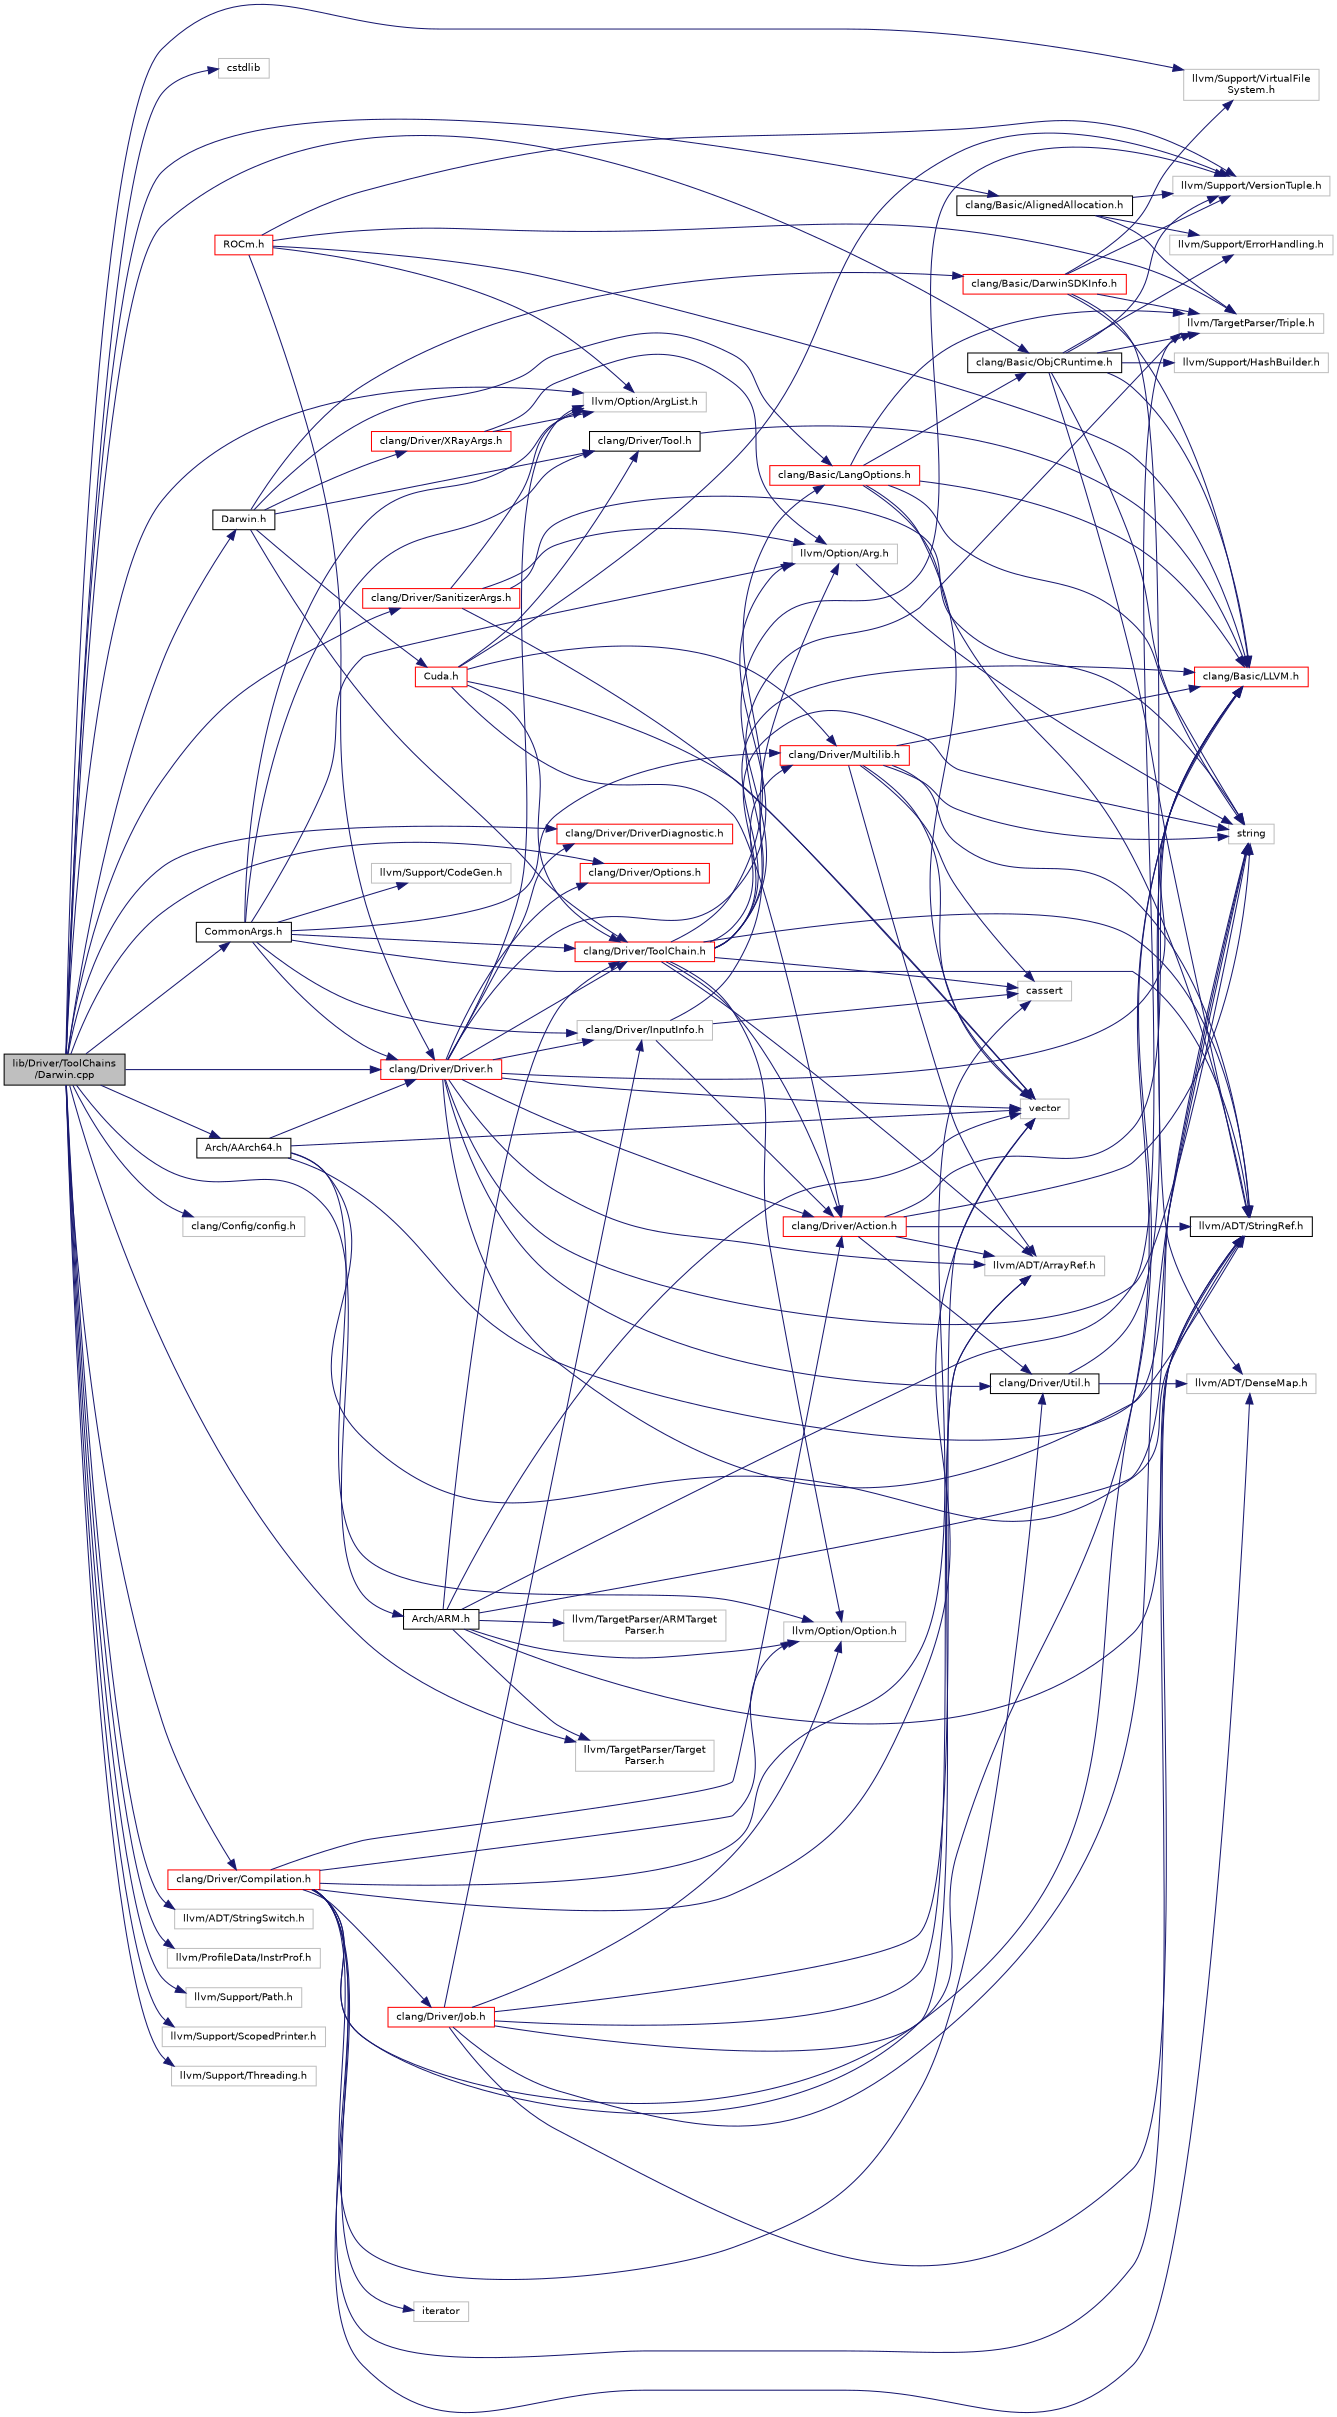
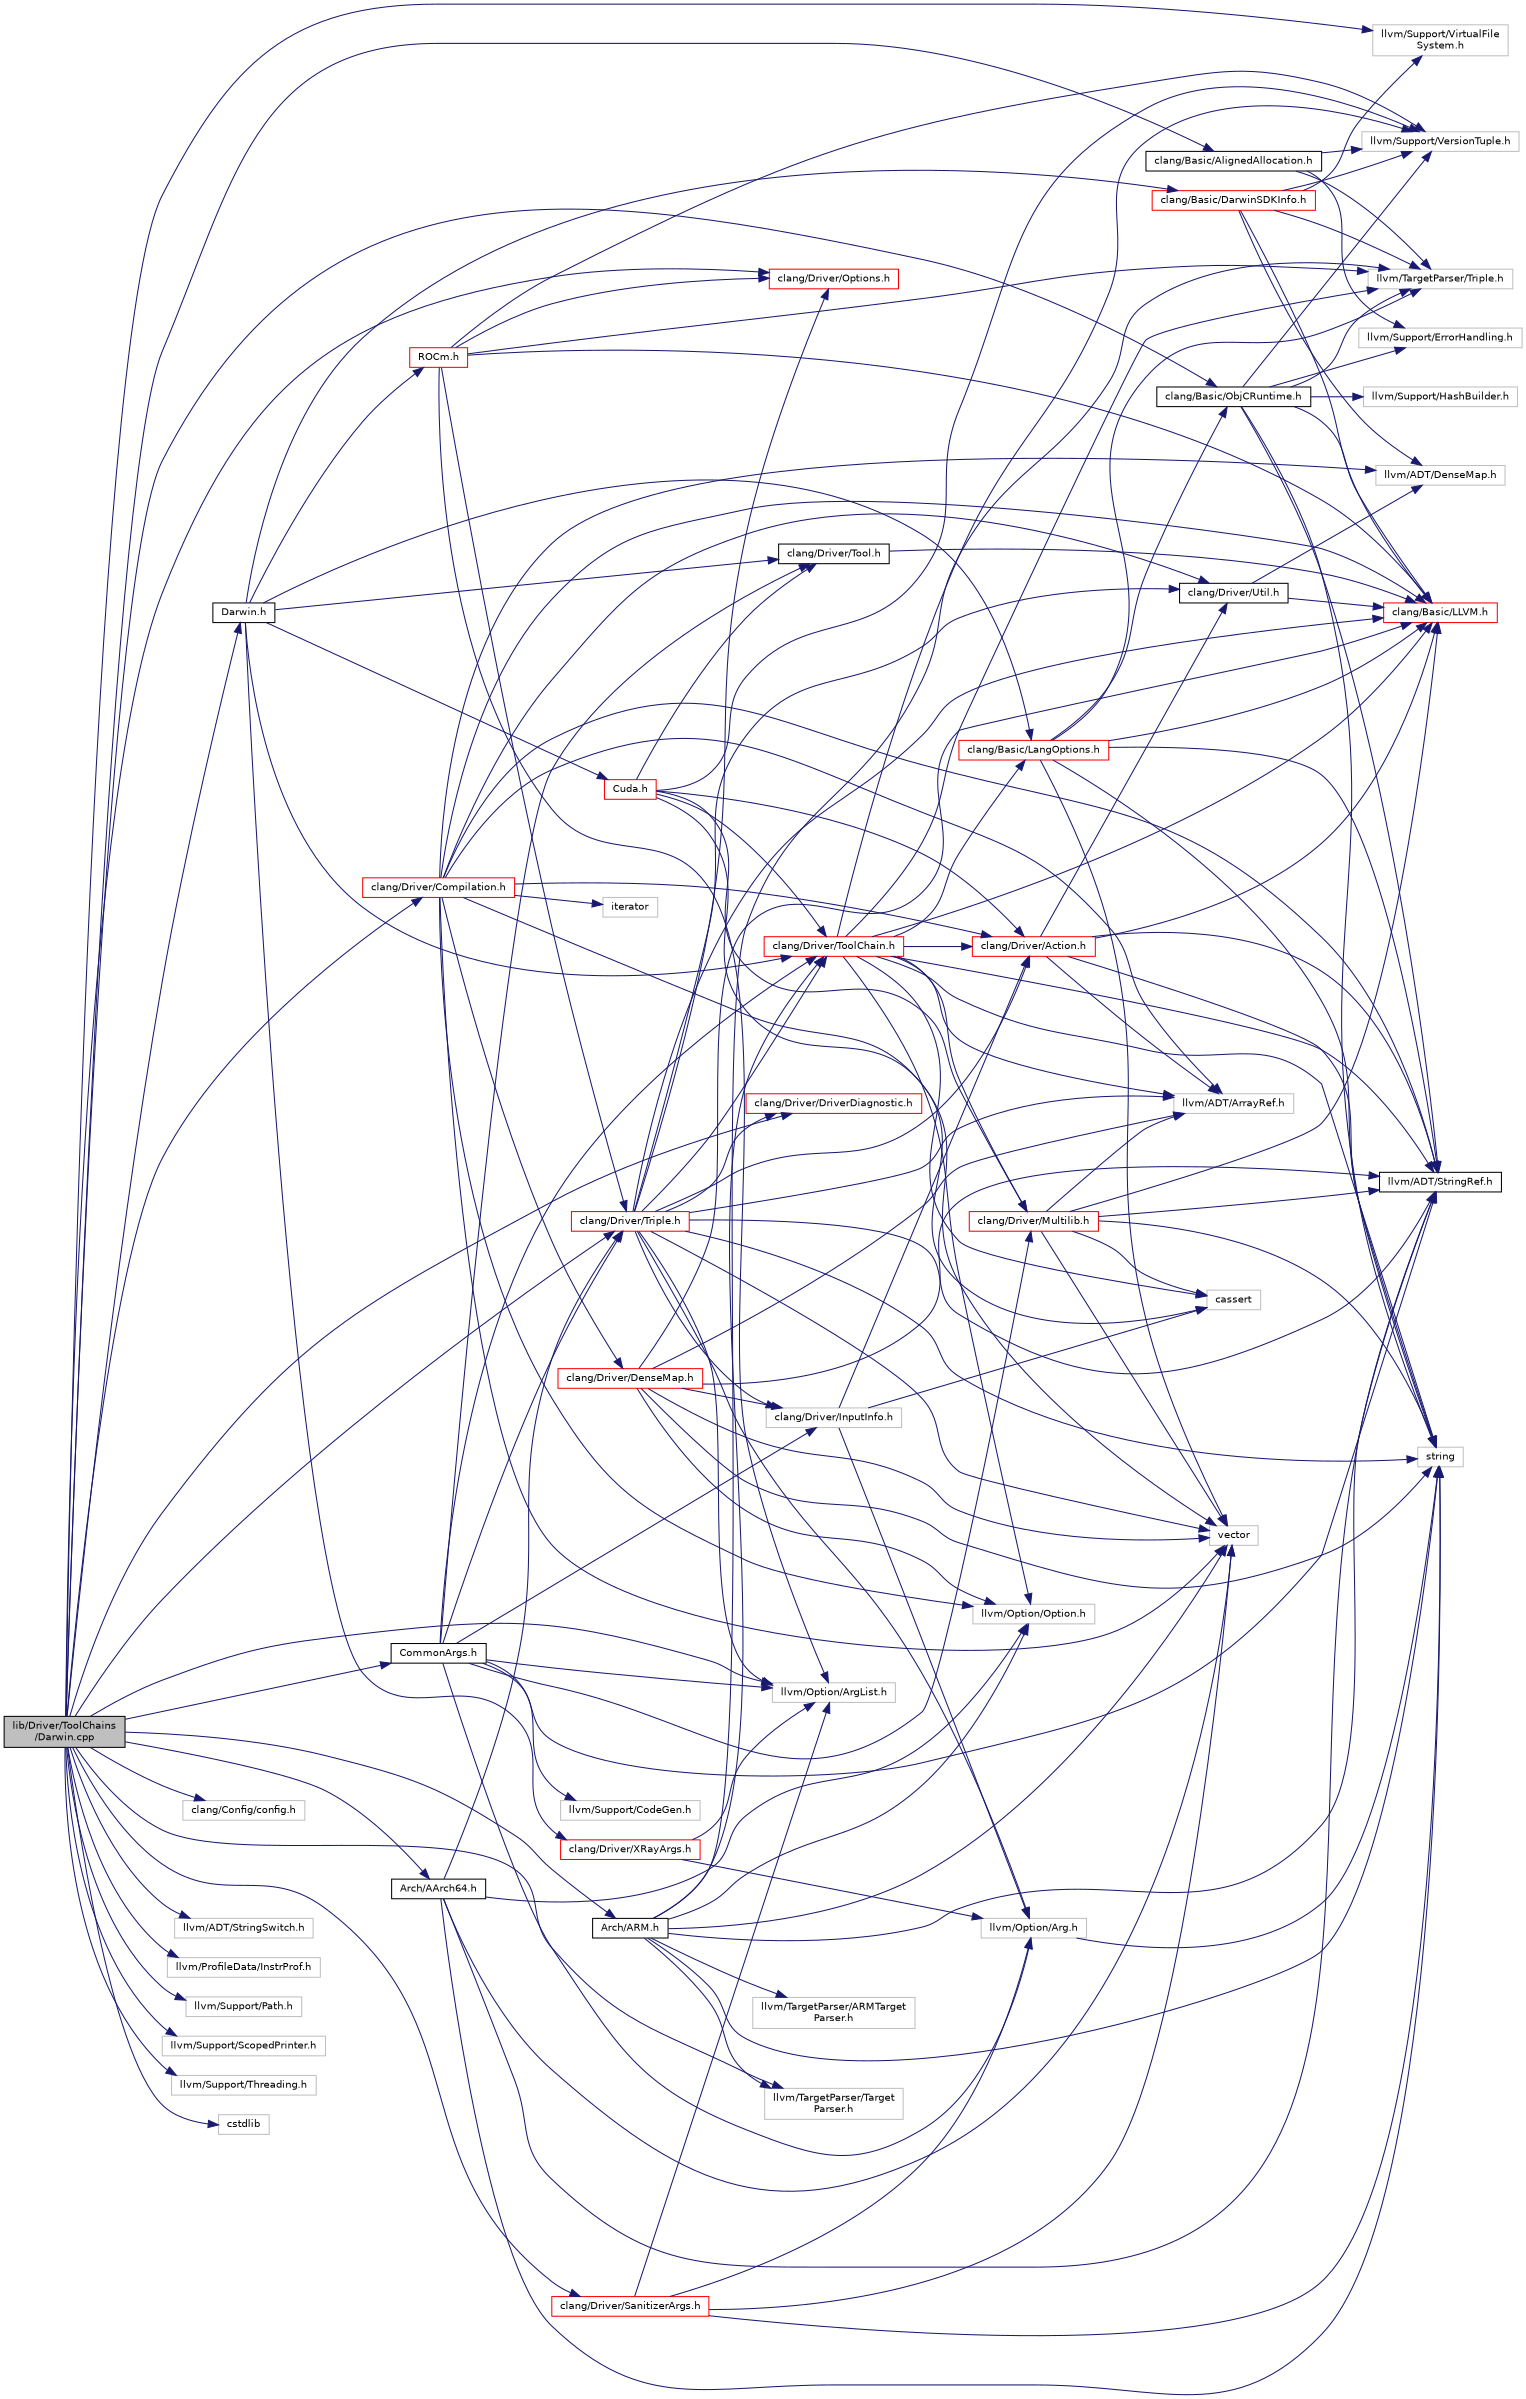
  digraph {
    rankdir=LR
    node [color=grey75 fontname=Helvetica fontsize=10 shape=record]
    edge [color=midnightblue fontname=Helvetica fontsize=10 labelfontname=Helvetica labelfontsize=10 style=solid]
    n1 [color=black fillcolor=grey75 fontcolor=black height=0.2 label="lib/Driver/ToolChains\l/Darwin.cpp" style=filled width=0.4]
    n2 [color=black height=0.2 label="Darwin.h" width=0.4]
    n3 [color=black height=0.2 label="clang/Basic/ObjCRuntime.h" width=0.4]
-   n4 [color=red height=0.2 label="clang/Driver/Driver.h" width=0.4]
+   n4 [color=red height=0.2 label="clang/Driver/Triple.h" width=0.4]
    n5 [color=red height=0.2 label="clang/Driver/DriverDiagnostic.h" width=0.4]
    n6 [color=red height=0.2 label="clang/Driver/Options.h" width=0.4]
    n7 [height=0.2 label="llvm/Option/ArgList.h" width=0.4]
    n8 [height=0.2 label="llvm/Support/VirtualFile\lSystem.h" width=0.4]
    n9 [color=black height=0.2 label="Arch/AArch64.h" width=0.4]
    n10 [color=black height=0.2 label="Arch/ARM.h" width=0.4]
    n11 [height=0.2 label="llvm/TargetParser/Target\lParser.h" width=0.4]
    n12 [color=black height=0.2 label="CommonArgs.h" width=0.4]
    n13 [color=black height=0.2 label="clang/Basic/AlignedAllocation.h" width=0.4]
    n14 [height=0.2 label="clang/Config/config.h" width=0.4]
    n15 [color=red height=0.2 label="clang/Driver/Compilation.h" width=0.4]
    n16 [color=red height=0.2 label="clang/Driver/SanitizerArgs.h" width=0.4]
    n17 [height=0.2 label="llvm/ADT/StringSwitch.h" width=0.4]
    n18 [height=0.2 label="llvm/ProfileData/InstrProf.h" width=0.4]
    n19 [height=0.2 label="llvm/Support/Path.h" width=0.4]
    n20 [height=0.2 label="llvm/Support/ScopedPrinter.h" width=0.4]
    n21 [height=0.2 label="llvm/Support/Threading.h" width=0.4]
    n22 [height=0.2 label=cstdlib width=0.4]
    n23 [color=red height=0.2 label="Cuda.h" width=0.4]
    n24 [color=black height=0.2 label="clang/Driver/Tool.h" width=0.4]
    n25 [color=red height=0.2 label="clang/Driver/ToolChain.h" width=0.4]
    n26 [color=red height=0.2 label="clang/Basic/LangOptions.h" width=0.4]
    n27 [color=red height=0.2 label="ROCm.h" width=0.4]
    n28 [color=red height=0.2 label="clang/Basic/DarwinSDKInfo.h" width=0.4]
    n29 [color=red height=0.2 label="clang/Driver/XRayArgs.h" width=0.4]
    n30 [height=0.2 label="llvm/Support/VersionTuple.h" width=0.4]
    n31 [color=red height=0.2 label="clang/Basic/LLVM.h" width=0.4]
    n32 [color=black height=0.2 label="llvm/ADT/StringRef.h" width=0.4]
    n33 [height=0.2 label=string width=0.4]
    n34 [height=0.2 label="llvm/TargetParser/Triple.h" width=0.4]
    n35 [height=0.2 label="llvm/Support/ErrorHandling.h" width=0.4]
    n36 [height=0.2 label="llvm/Support/HashBuilder.h" width=0.4]
    n37 [color=red height=0.2 label="clang/Driver/Action.h" width=0.4]
    n38 [height=0.2 label=vector width=0.4]
    n39 [color=black height=0.2 label="clang/Driver/Util.h" width=0.4]
    n40 [height=0.2 label="llvm/ADT/ArrayRef.h" width=0.4]
    n41 [height=0.2 label="clang/Driver/InputInfo.h" width=0.4]
    n42 [height=0.2 label="llvm/Option/Arg.h" width=0.4]
    n43 [height=0.2 label="llvm/Option/Option.h" width=0.4]
    n44 [height=0.2 label="llvm/TargetParser/ARMTarget\lParser.h" width=0.4]
    n45 [color=red height=0.2 label="clang/Driver/Multilib.h" width=0.4]
    n46 [height=0.2 label="llvm/Support/CodeGen.h" width=0.4]
    n47 [height=0.2 label="llvm/ADT/DenseMap.h" width=0.4]
    n48 [height=0.2 label=cassert width=0.4]
-   n49 [color=red height=0.2 label="clang/Driver/Job.h" width=0.4]
+   n49 [color=red height=0.2 label="clang/Driver/DenseMap.h" width=0.4]
    n50 [height=0.2 label=iterator width=0.4]
    n1 -> n2
    n1 -> n3
    n1 -> n4
    n1 -> n5
    n1 -> n6
    n1 -> n7
    n1 -> n8
    n1 -> n9
    n1 -> n10
    n1 -> n11
    n1 -> n12
    n1 -> n13
    n1 -> n14
    n1 -> n15
    n1 -> n16
    n1 -> n17
    n1 -> n18
    n1 -> n19
    n1 -> n20
    n1 -> n21
    n1 -> n22
    n2 -> n23
    n2 -> n24
    n2 -> n25
    n2 -> n26
+   n2 -> n27
    n2 -> n28
    n2 -> n29
    n3 -> n30
    n3 -> n31
    n3 -> n32
    n3 -> n33
    n3 -> n34
    n3 -> n35
    n3 -> n36
    n4 -> n5
    n4 -> n6
    n4 -> n7
    n4 -> n25
    n4 -> n31
    n4 -> n32
    n4 -> n33
    n4 -> n37
    n4 -> n38
    n4 -> n39
    n4 -> n40
    n4 -> n41
    n4 -> n42
    n9 -> n4
    n9 -> n32
    n9 -> n33
    n9 -> n38
    n9 -> n43
    n10 -> n11
    n10 -> n25
    n10 -> n32
    n10 -> n33
    n10 -> n34
    n10 -> n38
    n10 -> n43
    n10 -> n44
    n12 -> n4
    n12 -> n7
    n12 -> n24
    n12 -> n25
    n12 -> n32
    n12 -> n41
    n12 -> n42
    n12 -> n45
    n12 -> n46
    n13 -> n30
    n13 -> n34
    n13 -> n35
    n15 -> n31
    n15 -> n32
    n15 -> n37
    n15 -> n38
    n15 -> n39
    n15 -> n40
    n15 -> n43
    n15 -> n47
    n15 -> n48
    n15 -> n49
    n15 -> n50
    n16 -> n7
    n16 -> n33
    n16 -> n38
    n16 -> n42
    n23 -> n24
    n23 -> n25
    n23 -> n30
    n23 -> n37
    n23 -> n38
    n23 -> n45
    n24 -> n31
    n25 -> n26
    n25 -> n30
    n25 -> n31
    n25 -> n32
    n25 -> n33
    n25 -> n34
    n25 -> n37
    n25 -> n40
    n25 -> n43
    n25 -> n45
    n25 -> n48
    n26 -> n3
    n26 -> n31
    n26 -> n32
    n26 -> n33
    n26 -> n34
    n26 -> n38
    n27 -> n4
+   n27 -> n6
    n27 -> n7
    n27 -> n30
    n27 -> n31
    n27 -> n34
    n28 -> n8
    n28 -> n30
    n28 -> n31
    n28 -> n34
    n28 -> n47
    n29 -> n7
    n29 -> n42
    n37 -> n31
    n37 -> n32
    n37 -> n33
    n37 -> n39
    n37 -> n40
    n39 -> n31
    n39 -> n47
    n41 -> n37
    n41 -> n42
    n41 -> n48
    n42 -> n33
    n45 -> n31
    n45 -> n32
    n45 -> n33
    n45 -> n38
    n45 -> n40
    n45 -> n48
    n49 -> n31
    n49 -> n32
    n49 -> n33
    n49 -> n38
    n49 -> n40
    n49 -> n41
    n49 -> n43
  }
